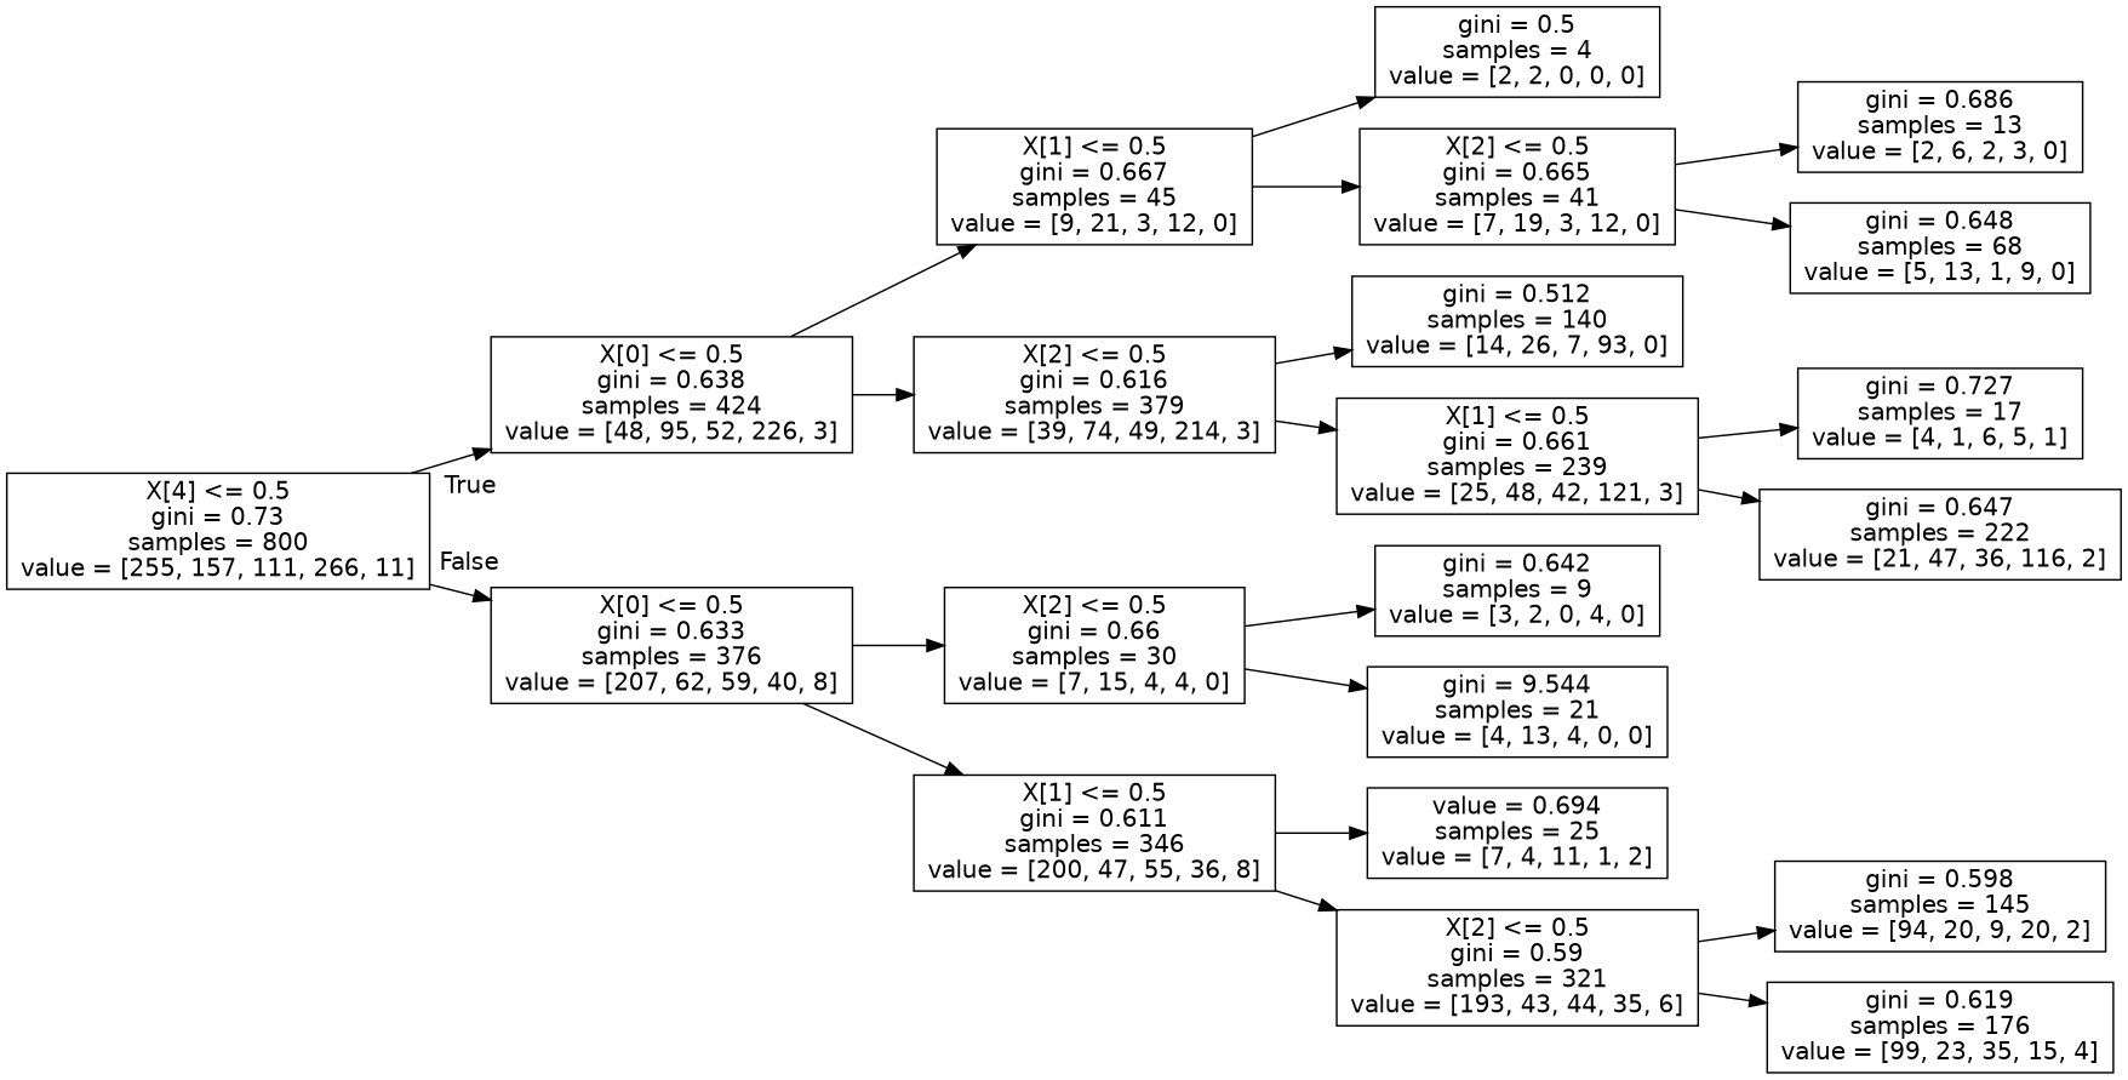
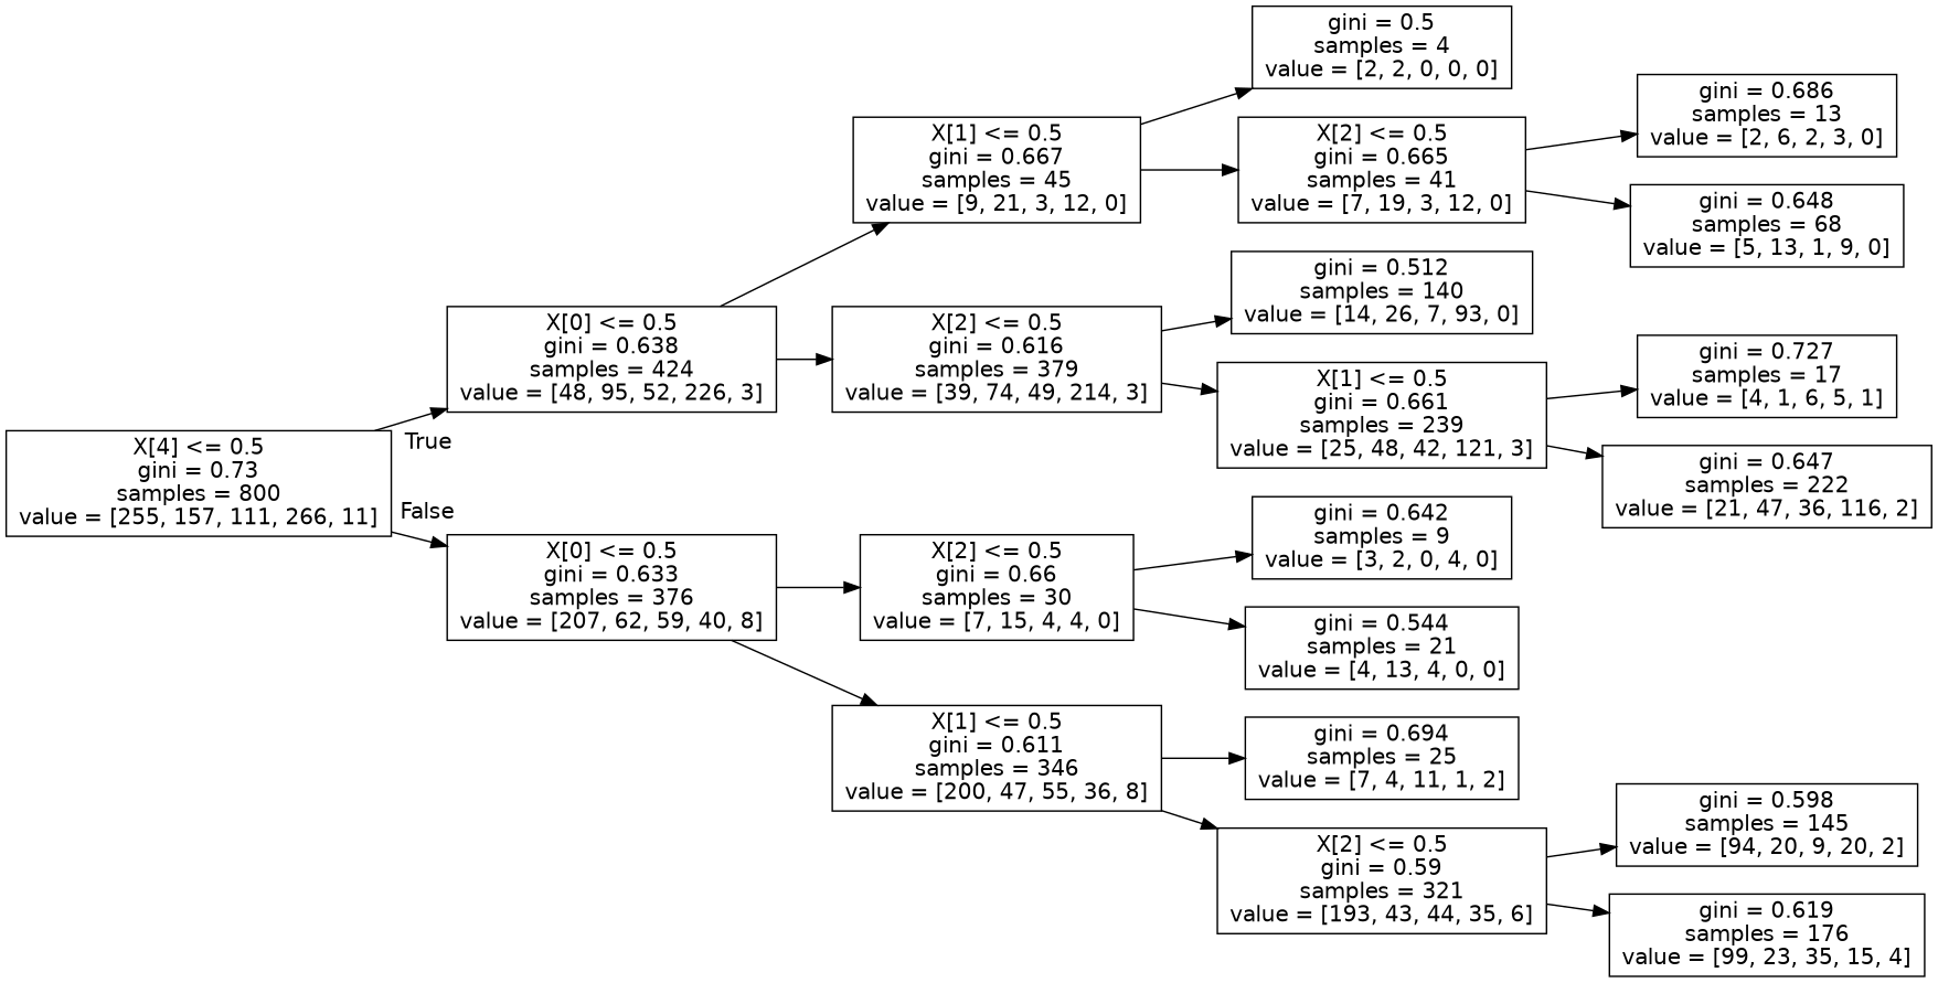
  digraph {
    fontname="DejaVu Sans"
    rankdir=LR
    node [fontname="DejaVu Sans" shape=box]
    edge [fontname="DejaVu Sans"]
    n1 [label="X[4] <= 0.5\ngini = 0.73\nsamples = 800\nvalue = [255, 157, 111, 266, 11]"]
    n2 [label="X[0] <= 0.5\ngini = 0.638\nsamples = 424\nvalue = [48, 95, 52, 226, 3]"]
    n3 [label="X[0] <= 0.5\ngini = 0.633\nsamples = 376\nvalue = [207, 62, 59, 40, 8]"]
    n4 [label="X[1] <= 0.5\ngini = 0.667\nsamples = 45\nvalue = [9, 21, 3, 12, 0]"]
    n5 [label="X[2] <= 0.5\ngini = 0.616\nsamples = 379\nvalue = [39, 74, 49, 214, 3]"]
    n6 [label="X[2] <= 0.5\ngini = 0.66\nsamples = 30\nvalue = [7, 15, 4, 4, 0]"]
    n7 [label="X[1] <= 0.5\ngini = 0.611\nsamples = 346\nvalue = [200, 47, 55, 36, 8]"]
    n8 [label="gini = 0.5\nsamples = 4\nvalue = [2, 2, 0, 0, 0]"]
    n9 [label="X[2] <= 0.5\ngini = 0.665\nsamples = 41\nvalue = [7, 19, 3, 12, 0]"]
    n10 [label="gini = 0.512\nsamples = 140\nvalue = [14, 26, 7, 93, 0]"]
    n11 [label="X[1] <= 0.5\ngini = 0.661\nsamples = 239\nvalue = [25, 48, 42, 121, 3]"]
    n12 [label="gini = 0.686\nsamples = 13\nvalue = [2, 6, 2, 3, 0]"]
    n13 [label="gini = 0.648\nsamples = 68\nvalue = [5, 13, 1, 9, 0]"]
    n14 [label="gini = 0.727\nsamples = 17\nvalue = [4, 1, 6, 5, 1]"]
    n15 [label="gini = 0.647\nsamples = 222\nvalue = [21, 47, 36, 116, 2]"]
    n16 [label="gini = 0.642\nsamples = 9\nvalue = [3, 2, 0, 4, 0]"]
-   n17 [label="gini = 9.544\nsamples = 21\nvalue = [4, 13, 4, 0, 0]"]
-   n18 [label="value = 0.694\nsamples = 25\nvalue = [7, 4, 11, 1, 2]"]
+   n17 [label="gini = 0.544\nsamples = 21\nvalue = [4, 13, 4, 0, 0]"]
+   n18 [label="gini = 0.694\nsamples = 25\nvalue = [7, 4, 11, 1, 2]"]
    n19 [label="X[2] <= 0.5\ngini = 0.59\nsamples = 321\nvalue = [193, 43, 44, 35, 6]"]
    n20 [label="gini = 0.598\nsamples = 145\nvalue = [94, 20, 9, 20, 2]"]
    n21 [label="gini = 0.619\nsamples = 176\nvalue = [99, 23, 35, 15, 4]"]
    n1 -> n2 [headlabel=True labelangle=45 labeldistance=2.5]
    n1 -> n3 [headlabel=False labelangle=-45 labeldistance=2.5]
    n2 -> n4
    n2 -> n5
    n3 -> n6
    n3 -> n7
    n4 -> n8
    n4 -> n9
    n5 -> n10
    n5 -> n11
    n6 -> n16
    n6 -> n17
    n7 -> n18
    n7 -> n19
    n9 -> n12
    n9 -> n13
    n11 -> n14
    n11 -> n15
    n19 -> n20
    n19 -> n21
  }
